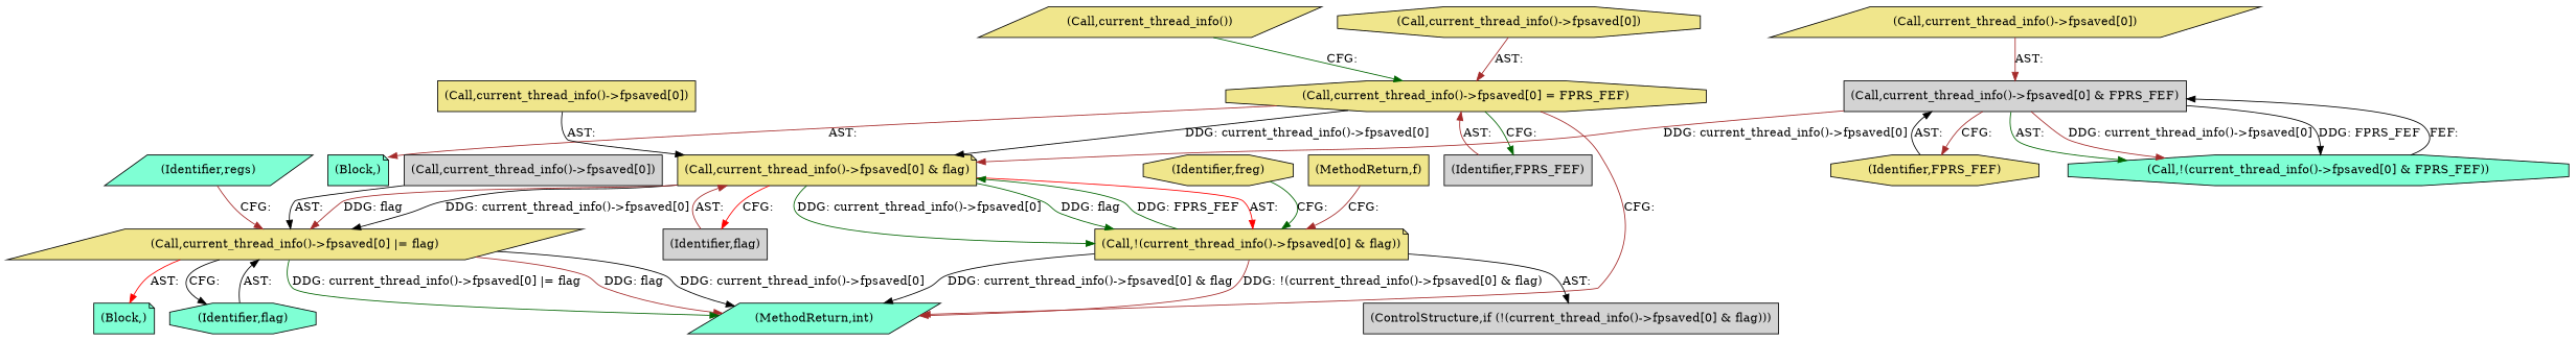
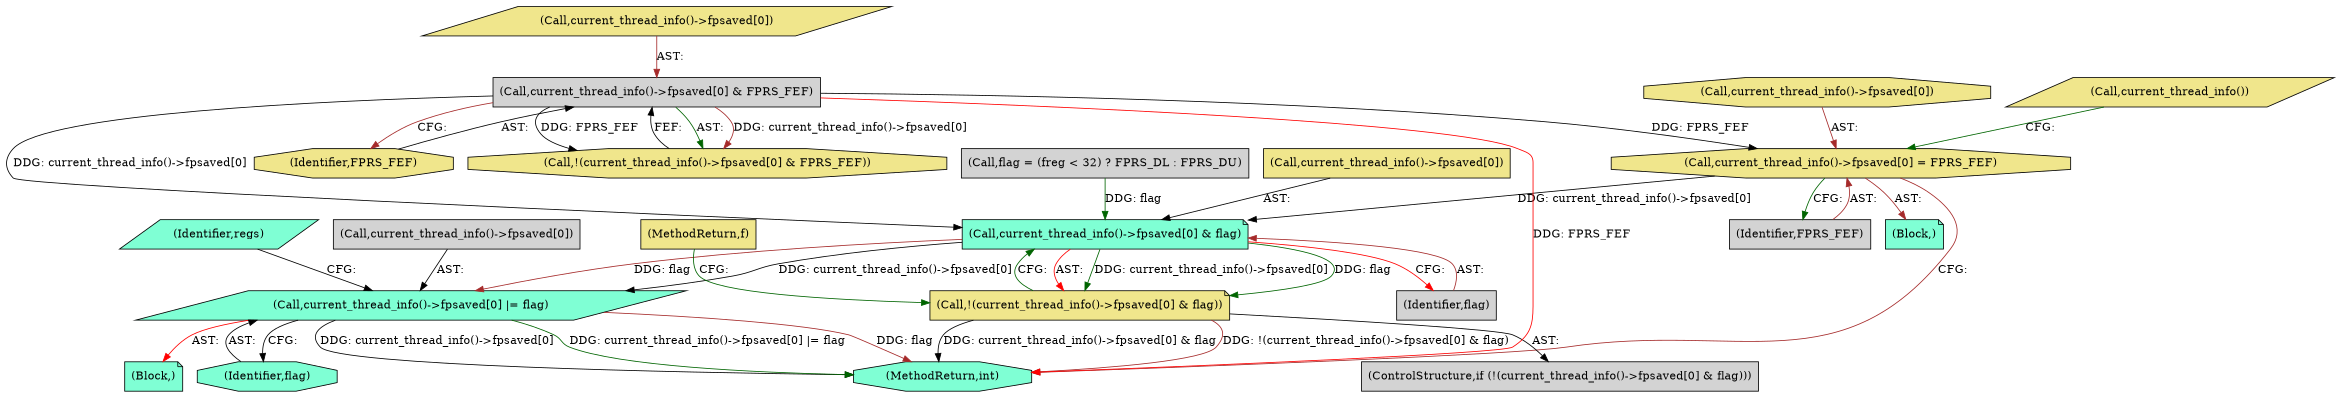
  digraph {
    node [fillcolor=khaki shape=box style=filled]
    edge [color=black]
    n1 [label="(Call,current_thread_info()->fpsaved[0] = FPRS_FEF)" shape=octagon]
-   n2 [label="(Call,current_thread_info()->fpsaved[0] & flag)" shape=note]
-   n3 [fillcolor=aquamarine label="(MethodReturn,int)" shape=parallelogram]
+   n2 [fillcolor=aquamarine label="(Call,current_thread_info()->fpsaved[0] & flag)" shape=note]
+   n3 [fillcolor=aquamarine label="(MethodReturn,int)" shape=octagon]
    n4 [fillcolor=aquamarine label="(Block,)" shape=note]
    n5 [fillcolor=lightgrey label="(Identifier,FPRS_FEF)"]
    n6 [label="(Call,!(current_thread_info()->fpsaved[0] & flag))" shape=note]
-   n7 [label="(Call,current_thread_info()->fpsaved[0] |= flag)" shape=parallelogram]
+   n7 [fillcolor=aquamarine label="(Call,current_thread_info()->fpsaved[0] |= flag)" shape=parallelogram]
    n8 [fillcolor=lightgrey label="(Identifier,flag)"]
    n9 [fillcolor=lightgrey label="(Call,current_thread_info()->fpsaved[0] & FPRS_FEF)"]
    n10 [label="(Identifier,FPRS_FEF)" shape=octagon]
-   n11 [fillcolor=aquamarine label="(Call,!(current_thread_info()->fpsaved[0] & FPRS_FEF))" shape=octagon]
+   n11 [label="(Call,!(current_thread_info()->fpsaved[0] & FPRS_FEF))" shape=octagon]
    n12 [fillcolor=lightgrey label="(ControlStructure,if (!(current_thread_info()->fpsaved[0] & flag)))"]
    n13 [fillcolor=aquamarine label="(Block,)" shape=note]
    n14 [fillcolor=aquamarine label="(Identifier,flag)" shape=octagon]
    n15 [fillcolor=aquamarine label="(Identifier,regs)" shape=parallelogram]
+   n16 [fillcolor=lightgrey label="(Call,flag = (freg < 32) ? FPRS_DL : FPRS_DU)"]
    n17 [label="(Call,current_thread_info()->fpsaved[0])" shape=octagon]
    n18 [label="(Call,current_thread_info()->fpsaved[0])" shape=parallelogram]
-   n19 [label="(Identifier,freg)" shape=octagon]
    n20 [label="(Call,current_thread_info())" shape=parallelogram]
    n21 [label="(Call,current_thread_info()->fpsaved[0])"]
    n22 [label="(MethodReturn,f)"]
    n23 [fillcolor=lightgrey label="(Call,current_thread_info()->fpsaved[0])"]
    n1 -> n2 [label="DDG: current_thread_info()->fpsaved[0]"]
    n1 -> n3 [color=brown label="CFG: "]
    n1 -> n4 [color=brown label="AST: "]
    n1 -> n5 [color=darkgreen label="CFG: "]
    n2 -> n6 [color=red label="AST: "]
    n2 -> n6 [color=darkgreen label="DDG: current_thread_info()->fpsaved[0]"]
    n2 -> n6 [color=darkgreen label="DDG: flag"]
    n2 -> n7 [label="DDG: current_thread_info()->fpsaved[0]"]
    n2 -> n7 [color=brown label="DDG: flag"]
    n2 -> n8 [color=red label="CFG: "]
    n5 -> n1 [color=brown label="AST: "]
-   n6 -> n2 [color=darkgreen label="DDG: FPRS_FEF"]
+   n6 -> n2 [color=darkgreen label="CFG: "]
    n6 -> n3 [label="DDG: current_thread_info()->fpsaved[0] & flag"]
    n6 -> n3 [color=brown label="DDG: !(current_thread_info()->fpsaved[0] & flag)"]
    n6 -> n12 [label="AST: "]
    n7 -> n3 [color=brown label="DDG: flag"]
    n7 -> n3 [label="DDG: current_thread_info()->fpsaved[0]"]
    n7 -> n3 [color=darkgreen label="DDG: current_thread_info()->fpsaved[0] |= flag"]
    n7 -> n13 [color=red label="AST: "]
    n7 -> n14 [label="CFG: "]
    n8 -> n2 [color=brown label="AST: "]
-   n9 -> n2 [color=brown label="DDG: current_thread_info()->fpsaved[0]"]
+   n9 -> n1 [label="DDG: FPRS_FEF"]
+   n9 -> n2 [label="DDG: current_thread_info()->fpsaved[0]"]
+   n9 -> n3 [color=red label="DDG: FPRS_FEF"]
    n9 -> n10 [color=brown label="CFG: "]
    n9 -> n11 [color=darkgreen label="AST: "]
    n9 -> n11 [color=brown label="DDG: current_thread_info()->fpsaved[0]"]
    n9 -> n11 [label="DDG: FPRS_FEF"]
    n10 -> n9 [label="AST: "]
    n11 -> n9 [label="FEF: "]
    n14 -> n7 [label="AST: "]
-   n15 -> n7 [color=brown label="CFG: "]
+   n15 -> n7 [label="CFG: "]
+   n16 -> n2 [color=darkgreen label="DDG: flag"]
    n17 -> n1 [color=brown label="AST: "]
    n18 -> n9 [color=brown label="AST: "]
-   n19 -> n6 [color=darkgreen label="CFG: "]
    n20 -> n1 [color=darkgreen label="CFG: "]
    n21 -> n2 [label="AST: "]
-   n22 -> n6 [color=brown label="CFG: "]
+   n22 -> n6 [color=darkgreen label="CFG: "]
    n23 -> n7 [label="AST: "]
  }
